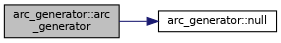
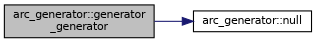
  digraph {
    rankdir=LR
    node [color=black fontname=Helvetica fontsize=10 shape=record style=filled]
-   n1 [fillcolor=grey75 fontcolor=black height=0.2 label="arc_generator::arc\l_generator" width=0.4]
+   n1 [fillcolor=grey75 fontcolor=black height=0.2 label="arc_generator::generator\l_generator" width=0.4]
    n2 [fillcolor=white height=0.2 label="arc_generator::null" width=0.4]
    n1 -> n2 [color=midnightblue fontname=Helvetica fontsize=10 labelfontname=Helvetica labelfontsize=10 style=solid]
  }
